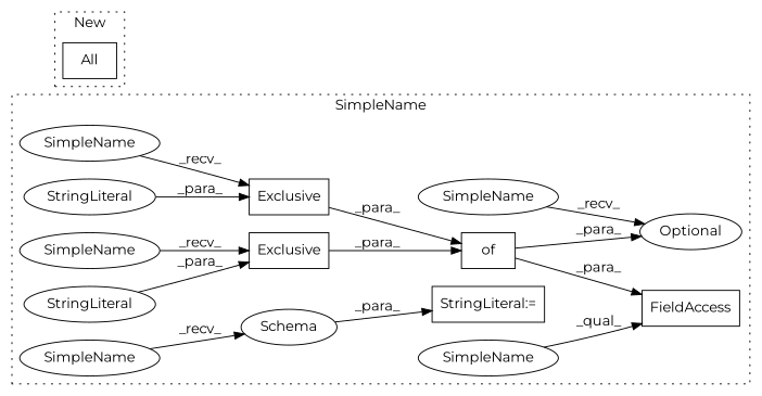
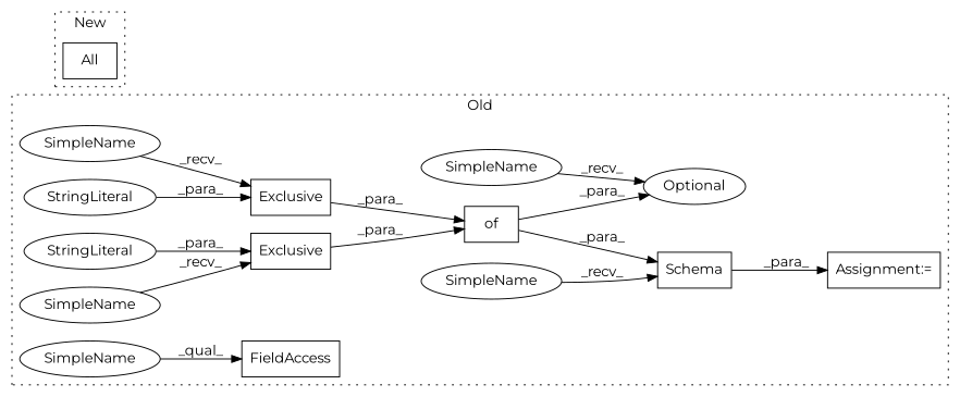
  digraph {
    fontname=Montserrat
    rankdir=LR
    node [a=32 fontname=Montserrat l=10 s=6970 shape=ellipse]
    edge [fontname=Montserrat]
    n1 [l="10,1" label=Exclusive s="7219,7262" shape=box]
-   n2 [l="7,1" label=Schema s="7139,7414"]
+   n2 [l="7,1" label=Schema s="7139,7414" shape=box]
    n3 [l="9,1" label=Optional s="7284,7299"]
    n4 [l="10,1" label=Exclusive s="7164,7198" shape=box]
    n5 [a=45 l=9 label=StringLiteral s=7174]
    n6 [a=45 l=18 label=StringLiteral s=7229]
    n7 [a=22 l=22 label=FieldAccess shape=box]
    n8 [l="3,1" label=of s="7150,7413" shape=box]
-   n9 [a=7 l=1 label="StringLiteral:=" s=7112 shape=box]
+   n9 [a=7 l=1 label="Assignment:=" s=7112 shape=box]
    n10 [a=42 label=SimpleName s=7273]
    n11 [a=42 label=SimpleName s=7153]
    n12 [a=42 label=SimpleName s=7128]
    n13 [a=42 label=SimpleName s=7208]
    n14 [a=42 label=SimpleName]
    n15 [l="4,1" label=All s="3076,3376" shape=box]
    subgraph cluster_1 {
-     label=SimpleName
+     label=Old
      style=dotted
      n1
      n2
      n3
      n4
      n5
      n6
      n7
      n8
      n9
      n10
      n11
      n12
      n13
      n14
    }
    subgraph cluster_2 {
      label=New
      style=dotted
      n15
    }
    n1 -> n8 [label=_para_]
    n2 -> n9 [label=_para_]
    n4 -> n8 [label=_para_]
    n5 -> n4 [label=_para_]
    n6 -> n1 [label=_para_]
-   n8 -> n7 [label=_para_]
+   n8 -> n2 [label=_para_]
    n8 -> n3 [label=_para_]
    n10 -> n3 [label=_recv_]
    n11 -> n4 [label=_recv_]
    n12 -> n2 [label=_recv_]
    n13 -> n1 [label=_recv_]
    n14 -> n7 [label=_qual_]
  }
